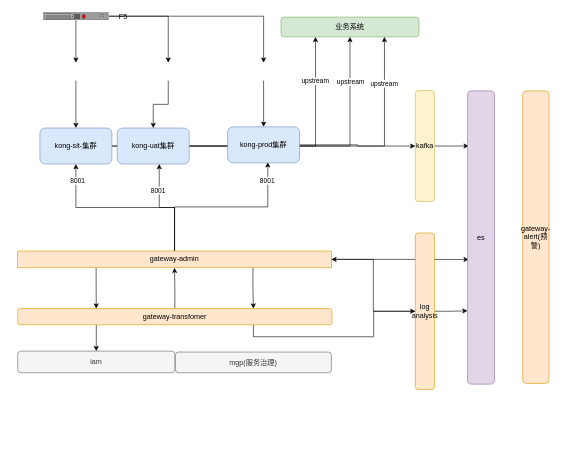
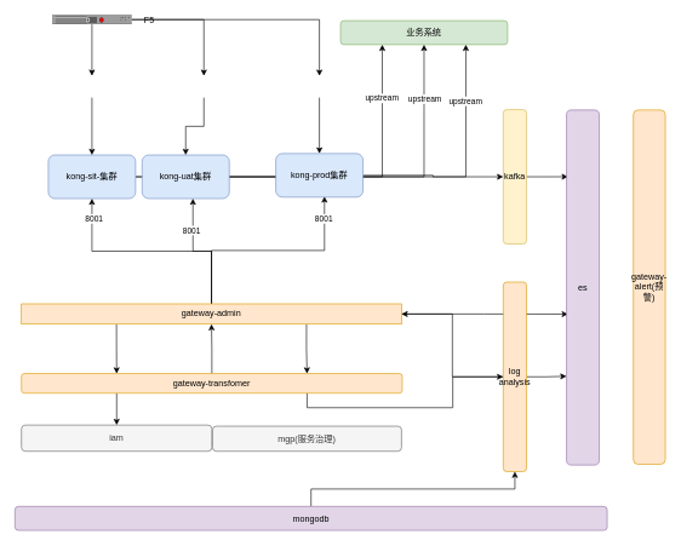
  <mxCell id="0" />
  <mxCell id="1" parent="0" />
  <mxCell id="2" style="edgeStyle=orthogonalEdgeStyle;rounded=0;orthogonalLoop=1;jettySize=auto;html=1;entryX=0.5;entryY=1;entryDx=0;entryDy=0;" edge="1" parent="1" source="7" target="31"><mxGeometry relative="1" as="geometry" /></mxCell>
  <mxCell id="3" value="upstream" style="edgeLabel;html=1;align=center;verticalAlign=middle;resizable=0;points=[];" vertex="1" connectable="0" parent="2"><mxGeometry x="0.75" y="2" relative="1" as="geometry"><mxPoint x="2" y="2" as="offset" /></mxGeometry></mxCell>
  <mxCell id="4" style="edgeStyle=orthogonalEdgeStyle;rounded=0;orthogonalLoop=1;jettySize=auto;html=1;entryX=0.25;entryY=1;entryDx=0;entryDy=0;" edge="1" parent="1" source="7" target="31"><mxGeometry relative="1" as="geometry" /></mxCell>
  <mxCell id="5" value="&lt;span style=&quot;color: rgba(0 , 0 , 0 , 0) ; font-family: monospace ; font-size: 0px ; background-color: rgb(248 , 249 , 250)&quot;&gt;%3CmxGraphModel%3E%3Croot%3E%3CmxCell%20id%3D%220%22%2F%3E%3CmxCell%20id%3D%221%22%20parent%3D%220%22%2F%3E%3CmxCell%20id%3D%222%22%20value%3D%22upstream%22%20style%3D%22edgeLabel%3Bhtml%3D1%3Balign%3Dcenter%3BverticalAlign%3Dmiddle%3Bresizable%3D0%3Bpoints%3D%5B%5D%3B%22%20vertex%3D%221%22%20connectable%3D%220%22%20parent%3D%221%22%3E%3CmxGeometry%20x%3D%22662%22%20y%3D%22144%22%20as%3D%22geometry%22%2F%3E%3C%2FmxCell%3E%3C%2Froot%3E%3C%2FmxGraphModel%3E&lt;/span&gt;&lt;span style=&quot;color: rgba(0 , 0 , 0 , 0) ; font-family: monospace ; font-size: 0px ; background-color: rgb(248 , 249 , 250)&quot;&gt;%3CmxGraphModel%3E%3Croot%3E%3CmxCell%20id%3D%220%22%2F%3E%3CmxCell%20id%3D%221%22%20parent%3D%220%22%2F%3E%3CmxCell%20id%3D%222%22%20value%3D%22upstream%22%20style%3D%22edgeLabel%3Bhtml%3D1%3Balign%3Dcenter%3BverticalAlign%3Dmiddle%3Bresizable%3D0%3Bpoints%3D%5B%5D%3B%22%20vertex%3D%221%22%20connectable%3D%220%22%20parent%3D%221%22%3E%3CmxGeometry%20x%3D%22662%22%20y%3D%22144%22%20as%3D%22geometry%22%2F%3E%3C%2FmxCell%3E%3C%2Froot%3E%3C%2FmxGraphModel%fdsdf&lt;/span&gt;" style="edgeLabel;html=1;align=center;verticalAlign=middle;resizable=0;points=[];" vertex="1" connectable="0" parent="4"><mxGeometry x="0.724" y="2" relative="1" as="geometry"><mxPoint x="1" as="offset" /></mxGeometry></mxCell>
  <mxCell id="6" value="upstream" style="edgeLabel;html=1;align=center;verticalAlign=middle;resizable=0;points=[];" vertex="1" connectable="0" parent="4"><mxGeometry x="0.706" y="3" relative="1" as="geometry"><mxPoint x="1.5" y="-3.5" as="offset" /></mxGeometry></mxCell>
  <mxCell id="7" value="kong-sit-集群" style="rounded=1;whiteSpace=wrap;html=1;fillColor=#dae8fc;strokeColor=#6c8ebf;" vertex="1" parent="1"><mxGeometry x="66" y="213" width="120" height="60" as="geometry" /></mxCell>
  <mxCell id="8" style="edgeStyle=orthogonalEdgeStyle;rounded=0;orthogonalLoop=1;jettySize=auto;html=1;entryX=0.75;entryY=1;entryDx=0;entryDy=0;" edge="1" parent="1" source="10" target="31"><mxGeometry relative="1" as="geometry" /></mxCell>
  <mxCell id="9" value="upstream" style="edgeLabel;html=1;align=center;verticalAlign=middle;resizable=0;points=[];" vertex="1" connectable="0" parent="8"><mxGeometry x="0.685" y="3" relative="1" as="geometry"><mxPoint x="1.5" y="-2.5" as="offset" /></mxGeometry></mxCell>
  <mxCell id="10" value="kong-uat集群" style="rounded=1;whiteSpace=wrap;html=1;fillColor=#dae8fc;strokeColor=#6c8ebf;" vertex="1" parent="1"><mxGeometry x="195" y="213" width="120" height="60" as="geometry" /></mxCell>
  <mxCell id="11" style="edgeStyle=orthogonalEdgeStyle;rounded=0;orthogonalLoop=1;jettySize=auto;html=1;" edge="1" parent="1" source="12" target="7"><mxGeometry relative="1" as="geometry" /></mxCell>
  <mxCell id="12" value="" style="shape=image;html=1;verticalAlign=top;verticalLabelPosition=bottom;labelBackgroundColor=#ffffff;imageAspect=0;aspect=fixed;image=https://cdn4.iconfinder.com/data/icons/logos-brands-5/24/nginx-128.png" vertex="1" parent="1"><mxGeometry x="111" y="104" width="30" height="30" as="geometry" /></mxCell>
  <mxCell id="13" style="edgeStyle=orthogonalEdgeStyle;rounded=0;orthogonalLoop=1;jettySize=auto;html=1;" edge="1" parent="1" source="14" target="10"><mxGeometry relative="1" as="geometry" /></mxCell>
  <mxCell id="14" value="" style="shape=image;html=1;verticalAlign=top;verticalLabelPosition=bottom;labelBackgroundColor=#ffffff;imageAspect=0;aspect=fixed;image=https://cdn4.iconfinder.com/data/icons/logos-brands-5/24/nginx-128.png" vertex="1" parent="1"><mxGeometry x="265" y="104" width="30" height="30" as="geometry" /></mxCell>
  <mxCell id="15" style="edgeStyle=orthogonalEdgeStyle;rounded=0;orthogonalLoop=1;jettySize=auto;html=1;" edge="1" parent="1" source="16" target="33"><mxGeometry relative="1" as="geometry" /></mxCell>
  <mxCell id="16" value="" style="shape=image;html=1;verticalAlign=top;verticalLabelPosition=bottom;labelBackgroundColor=#ffffff;imageAspect=0;aspect=fixed;image=https://cdn4.iconfinder.com/data/icons/logos-brands-5/24/nginx-128.png" vertex="1" parent="1"><mxGeometry x="424" y="104" width="30" height="30" as="geometry" /></mxCell>
  <mxCell id="17" style="edgeStyle=orthogonalEdgeStyle;rounded=0;orthogonalLoop=1;jettySize=auto;html=1;" edge="1" parent="1" source="20" target="12"><mxGeometry relative="1" as="geometry" /></mxCell>
  <mxCell id="18" style="edgeStyle=orthogonalEdgeStyle;rounded=0;orthogonalLoop=1;jettySize=auto;html=1;entryX=0.5;entryY=0;entryDx=0;entryDy=0;" edge="1" parent="1" source="20" target="14"><mxGeometry relative="1" as="geometry" /></mxCell>
  <mxCell id="19" style="edgeStyle=orthogonalEdgeStyle;rounded=0;orthogonalLoop=1;jettySize=auto;html=1;entryX=0.5;entryY=0;entryDx=0;entryDy=0;" edge="1" parent="1" source="20" target="16"><mxGeometry relative="1" as="geometry" /></mxCell>
  <mxCell id="20" value="F5" style="strokeColor=#666666;html=1;labelPosition=right;align=left;spacingLeft=15;shadow=0;dashed=0;outlineConnect=0;shape=mxgraph.rack.f5.arx_500;" vertex="1" parent="1"><mxGeometry x="71.4" y="20" width="109.2" height="13" as="geometry" /></mxCell>
  <mxCell id="21" style="edgeStyle=orthogonalEdgeStyle;rounded=0;orthogonalLoop=1;jettySize=auto;html=1;entryX=0.5;entryY=1;entryDx=0;entryDy=0;" edge="1" parent="1" source="30" target="7"><mxGeometry relative="1" as="geometry" /></mxCell>
  <mxCell id="22" value="8001" style="edgeLabel;html=1;align=center;verticalAlign=middle;resizable=0;points=[];" vertex="1" connectable="0" parent="21"><mxGeometry x="0.823" y="-2" relative="1" as="geometry"><mxPoint as="offset" /></mxGeometry></mxCell>
  <mxCell id="23" style="edgeStyle=orthogonalEdgeStyle;rounded=0;orthogonalLoop=1;jettySize=auto;html=1;entryX=0.583;entryY=1;entryDx=0;entryDy=0;entryPerimeter=0;" edge="1" parent="1" source="30" target="10"><mxGeometry relative="1" as="geometry" /></mxCell>
  <mxCell id="24" value="8001" style="edgeLabel;html=1;align=center;verticalAlign=middle;resizable=0;points=[];" vertex="1" connectable="0" parent="23"><mxGeometry x="0.492" y="2" relative="1" as="geometry"><mxPoint as="offset" /></mxGeometry></mxCell>
  <mxCell id="25" style="edgeStyle=orthogonalEdgeStyle;rounded=0;orthogonalLoop=1;jettySize=auto;html=1;entryX=0.558;entryY=0.983;entryDx=0;entryDy=0;entryPerimeter=0;" edge="1" parent="1" source="30" target="33"><mxGeometry relative="1" as="geometry" /></mxCell>
  <mxCell id="26" value="8001" style="edgeLabel;html=1;align=center;verticalAlign=middle;resizable=0;points=[];" vertex="1" connectable="0" parent="25"><mxGeometry x="0.79" y="1" relative="1" as="geometry"><mxPoint y="-1" as="offset" /></mxGeometry></mxCell>
  <mxCell id="27" style="edgeStyle=orthogonalEdgeStyle;rounded=0;orthogonalLoop=1;jettySize=auto;html=1;exitX=0.25;exitY=1;exitDx=0;exitDy=0;entryX=0.25;entryY=0;entryDx=0;entryDy=0;" edge="1" parent="1" source="30" target="37"><mxGeometry relative="1" as="geometry" /></mxCell>
  <mxCell id="28" style="edgeStyle=orthogonalEdgeStyle;rounded=0;orthogonalLoop=1;jettySize=auto;html=1;exitX=0.75;exitY=1;exitDx=0;exitDy=0;entryX=0.75;entryY=0;entryDx=0;entryDy=0;" edge="1" parent="1" source="30" target="37"><mxGeometry relative="1" as="geometry" /></mxCell>
  <mxCell id="29" style="edgeStyle=orthogonalEdgeStyle;rounded=0;orthogonalLoop=1;jettySize=auto;html=1;entryX=0.044;entryY=0.575;entryDx=0;entryDy=0;entryPerimeter=0;" edge="1" parent="1" source="30" target="42"><mxGeometry relative="1" as="geometry" /></mxCell>
  <mxCell id="30" value="gateway-admin" style="whiteSpace=wrap;html=1;fillColor=#ffe6cc;strokeColor=#d79b00;rounded=0;" vertex="1" parent="1"><mxGeometry x="29" y="418" width="523" height="28" as="geometry" /></mxCell>
  <mxCell id="31" value="业务系统" style="rounded=1;whiteSpace=wrap;html=1;fillColor=#d5e8d4;strokeColor=#82b366;" vertex="1" parent="1"><mxGeometry x="468" y="28" width="230" height="33" as="geometry" /></mxCell>
  <mxCell id="32" style="edgeStyle=orthogonalEdgeStyle;rounded=0;orthogonalLoop=1;jettySize=auto;html=1;" edge="1" parent="1" source="33" target="41"><mxGeometry relative="1" as="geometry" /></mxCell>
  <mxCell id="33" value="kong-prod集群" style="rounded=1;whiteSpace=wrap;html=1;fillColor=#dae8fc;strokeColor=#6c8ebf;" vertex="1" parent="1"><mxGeometry x="379" y="211" width="120" height="60" as="geometry" /></mxCell>
  <mxCell id="34" style="edgeStyle=orthogonalEdgeStyle;rounded=0;orthogonalLoop=1;jettySize=auto;html=1;entryX=0.5;entryY=1;entryDx=0;entryDy=0;" edge="1" parent="1" source="37" target="30"><mxGeometry relative="1" as="geometry" /></mxCell>
  <mxCell id="35" style="edgeStyle=orthogonalEdgeStyle;rounded=0;orthogonalLoop=1;jettySize=auto;html=1;exitX=0.25;exitY=1;exitDx=0;exitDy=0;" edge="1" parent="1" source="37" target="38"><mxGeometry relative="1" as="geometry" /></mxCell>
  <mxCell id="36" style="edgeStyle=orthogonalEdgeStyle;rounded=0;orthogonalLoop=1;jettySize=auto;html=1;exitX=0.75;exitY=1;exitDx=0;exitDy=0;" edge="1" parent="1" source="37" target="45"><mxGeometry relative="1" as="geometry" /></mxCell>
  <mxCell id="37" value="gateway-transfomer" style="rounded=1;whiteSpace=wrap;html=1;fillColor=#ffe6cc;strokeColor=#d79b00;" vertex="1" parent="1"><mxGeometry x="29" y="514" width="524" height="27" as="geometry" /></mxCell>
  <mxCell id="38" value="iam" style="rounded=1;whiteSpace=wrap;html=1;fillColor=#f5f5f5;strokeColor=#666666;fontColor=#333333;" vertex="1" parent="1"><mxGeometry x="29" y="585" width="262" height="36" as="geometry" /></mxCell>
  <mxCell id="39" value="mgp(服务治理)" style="rounded=1;whiteSpace=wrap;html=1;fillColor=#f5f5f5;strokeColor=#666666;fontColor=#333333;" vertex="1" parent="1"><mxGeometry x="292" y="586.5" width="260" height="34.5" as="geometry" /></mxCell>
  <mxCell id="40" style="edgeStyle=orthogonalEdgeStyle;rounded=0;orthogonalLoop=1;jettySize=auto;html=1;entryX=0.044;entryY=0.188;entryDx=0;entryDy=0;entryPerimeter=0;" edge="1" parent="1" source="41" target="42"><mxGeometry relative="1" as="geometry" /></mxCell>
  <mxCell id="41" value="kafka" style="rounded=1;whiteSpace=wrap;html=1;fillColor=#fff2cc;strokeColor=#d6b656;" vertex="1" parent="1"><mxGeometry x="692" y="150.5" width="32" height="185" as="geometry" /></mxCell>
  <mxCell id="42" value="es" style="rounded=1;whiteSpace=wrap;html=1;fillColor=#e1d5e7;strokeColor=#9673a6;" vertex="1" parent="1"><mxGeometry x="779" y="151" width="45" height="489" as="geometry" /></mxCell>
  <mxCell id="43" style="edgeStyle=orthogonalEdgeStyle;rounded=0;orthogonalLoop=1;jettySize=auto;html=1;entryX=0;entryY=0.75;entryDx=0;entryDy=0;" edge="1" parent="1" source="45" target="42"><mxGeometry relative="1" as="geometry" /></mxCell>
  <mxCell id="44" style="edgeStyle=orthogonalEdgeStyle;rounded=0;orthogonalLoop=1;jettySize=auto;html=1;" edge="1" parent="1" source="45" target="30"><mxGeometry relative="1" as="geometry" /></mxCell>
  <mxCell id="45" value="log&lt;br&gt;analysis" style="rounded=1;whiteSpace=wrap;html=1;fillColor=#ffe6cc;strokeColor=#d79b00;" vertex="1" parent="1"><mxGeometry x="692" y="388" width="32" height="261" as="geometry" /></mxCell>
+ <mxCell id="46" style="edgeStyle=orthogonalEdgeStyle;rounded=0;orthogonalLoop=1;jettySize=auto;html=1;entryX=0.5;entryY=1;entryDx=0;entryDy=0;" edge="1" parent="1" source="47" target="45"><mxGeometry relative="1" as="geometry" /></mxCell>
+ <mxCell id="47" value="mongodb" style="rounded=1;whiteSpace=wrap;html=1;fillColor=#e1d5e7;strokeColor=#9673a6;" vertex="1" parent="1"><mxGeometry x="20" y="697" width="815" height="33" as="geometry" /></mxCell>
  <mxCell id="48" value="gateway-alert(预警)" style="rounded=1;whiteSpace=wrap;html=1;fillColor=#ffe6cc;strokeColor=#d79b00;" vertex="1" parent="1"><mxGeometry x="871" y="151" width="44" height="488" as="geometry" /></mxCell>
